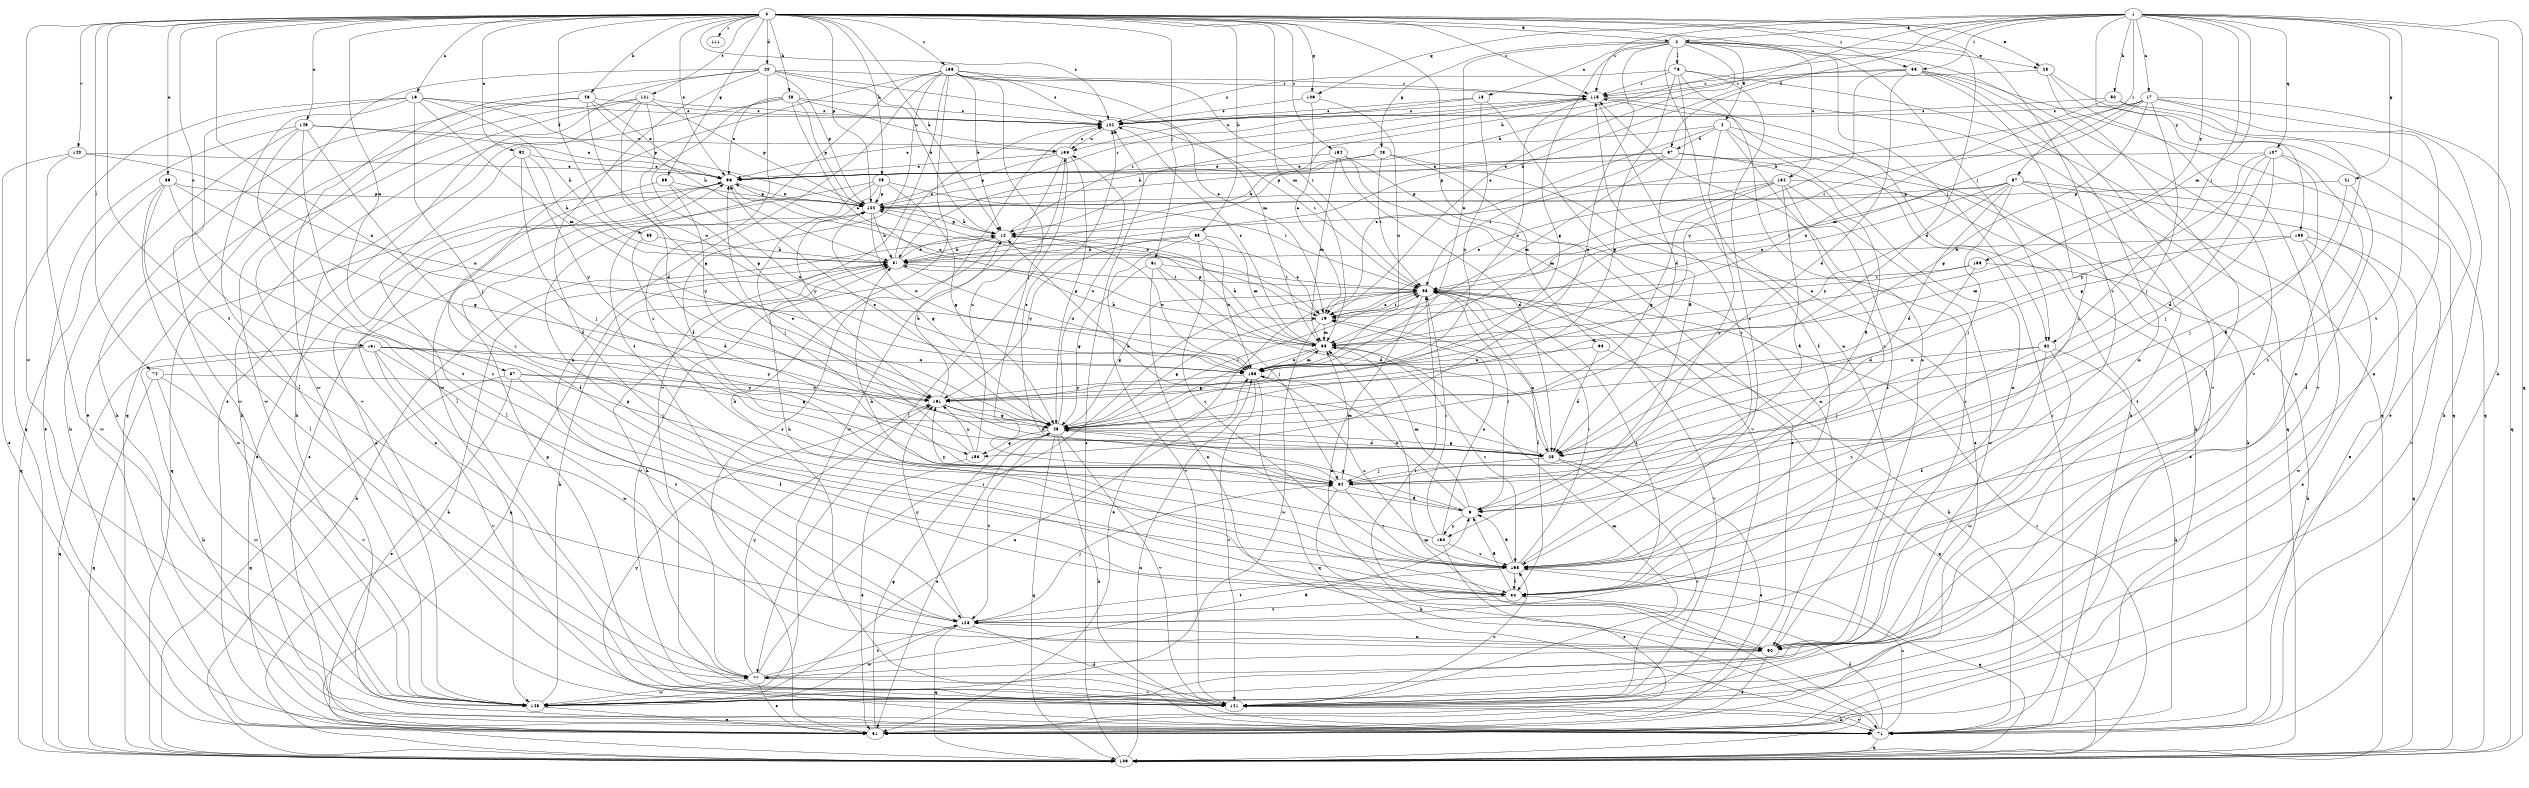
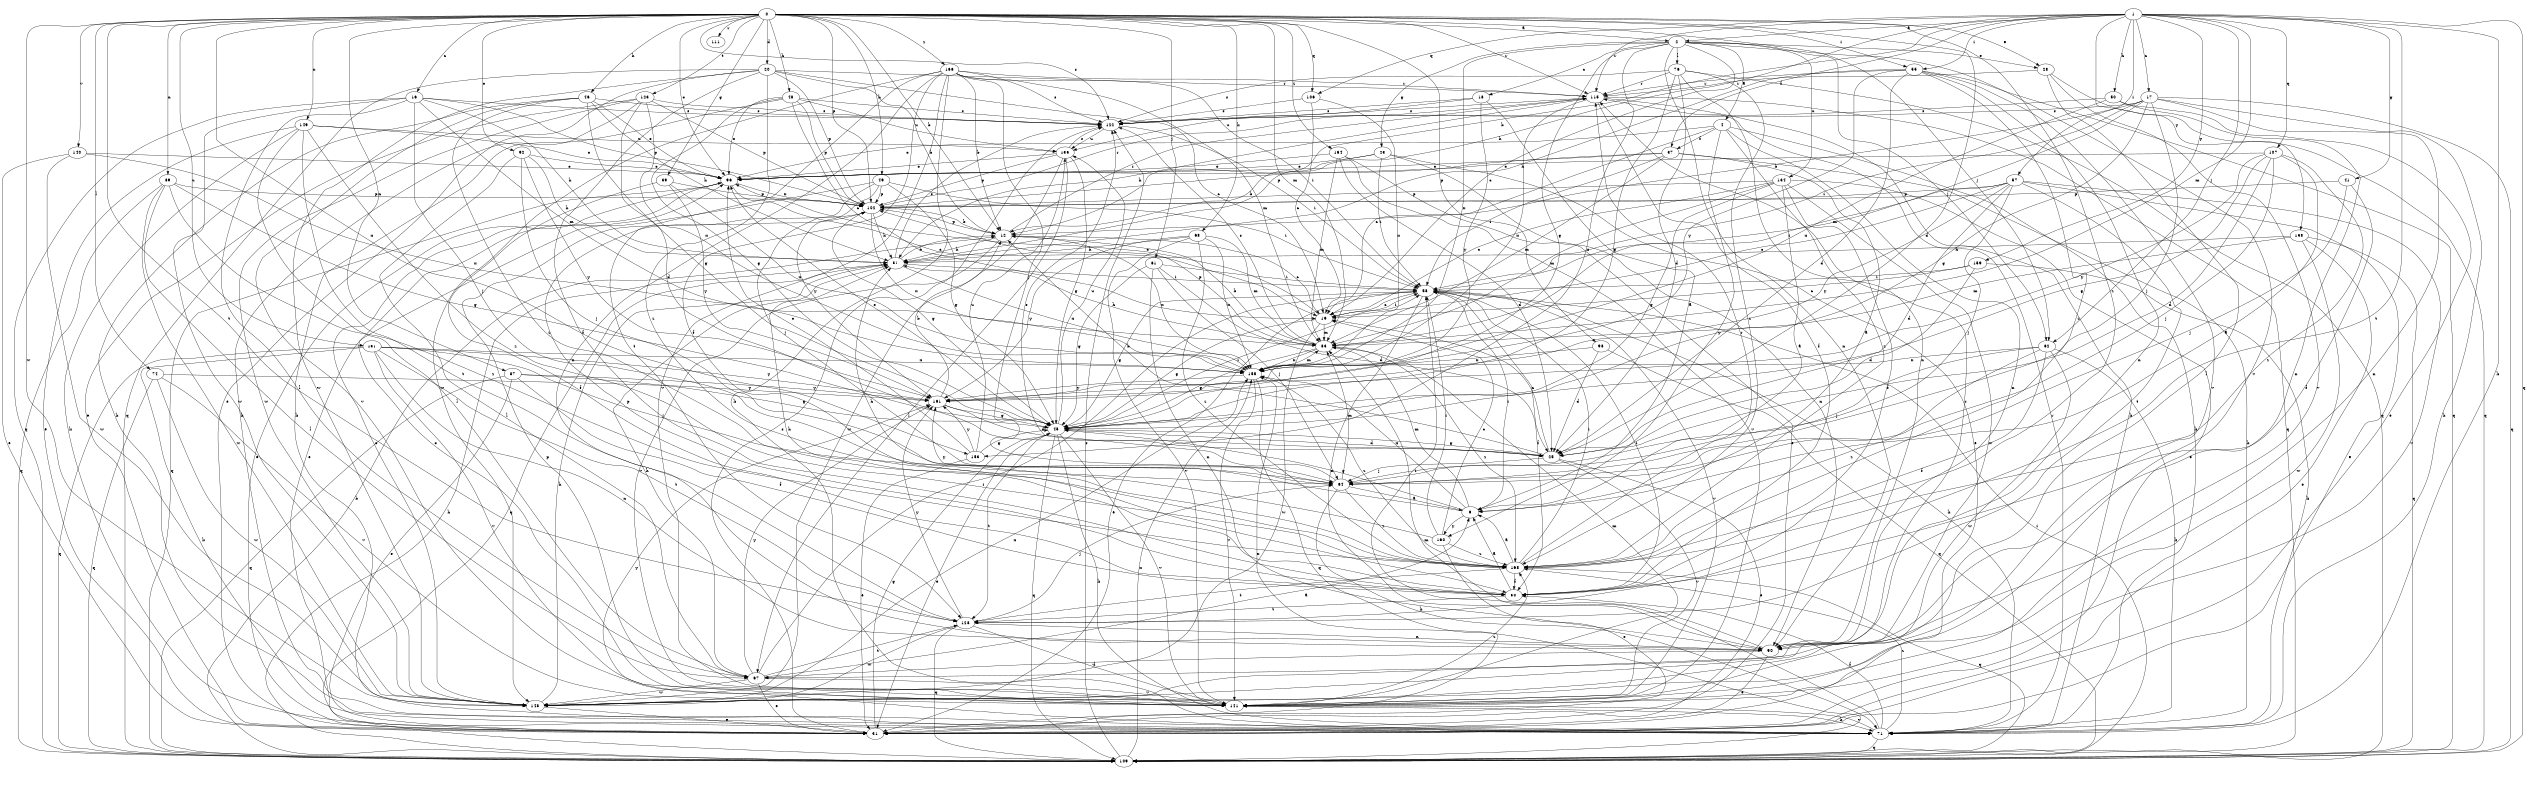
  strict digraph {
    fontname="DejaVu Serif"
    node [fontname="DejaVu Serif"]
    edge [fontname="DejaVu Serif"]
    0
    2
    12
    16
    20
    25
    28
-   35
    39
    46
    48
    49
    55
    61
    62
    68
    74
    83
    87
    89
    92
    96
    98
    102
    106
    111
    115
    122
-   123 [label=121]
+   123
    128
    131
    140
    148
    149
    153
    164
    166
    168
    4
    18
    19
    43
    45
    76
    90
    134
    141
    155
    51
    109
    64
-   77
+   77 [label=67]
    31
    n54 [label=30]
    161
    71
    135
    58
    6
    1
    17
    37
    41
    50
    57
    107
    158
    159
    160
    0 -> 2 [label=a]
    0 -> 12 [label=b]
    0 -> 16 [label=c]
    0 -> 20 [label=d]
    0 -> 25 [label=d]
    0 -> 28 [label=e]
-   0 -> 35 [label=f]
    0 -> 39 [label=g]
    0 -> 46 [label=h]
    0 -> 48 [label=h]
    0 -> 49 [label=h]
    0 -> 55 [label=i]
    0 -> 61 [label=j]
    0 -> 62 [label=j]
    0 -> 68 [label=k]
    0 -> 74 [label=l]
    0 -> 83 [label=m]
    0 -> 87 [label=n]
    0 -> 89 [label=n]
    0 -> 92 [label=o]
    0 -> 96 [label=o]
    0 -> 98 [label=p]
    0 -> 102 [label=p]
    0 -> 106 [label=q]
    0 -> 111 [label=r]
    0 -> 115 [label=r]
    0 -> 122 [label=s]
    0 -> 123 [label=t]
    0 -> 128 [label=t]
    0 -> 131 [label=u]
    0 -> 140 [label=v]
    0 -> 148 [label=w]
    0 -> 149 [label=x]
    0 -> 153 [label=x]
    0 -> 164 [label=z]
    0 -> 166 [label=z]
    0 -> 168 [label=z]
    2 -> 28 [label=e]
    2 -> 62 [label=j]
    2 -> 153 [label=x]
    2 -> 4 [label=a]
    2 -> 18 [label=c]
    2 -> 19 [label=c]
    2 -> 43 [label=g]
    2 -> 45 [label=g]
    2 -> 76 [label=l]
    2 -> 90 [label=n]
    2 -> 134 [label=u]
    2 -> 141 [label=v]
    2 -> 155 [label=x]
    12 -> 102 [label=p]
    12 -> 115 [label=r]
    12 -> 19 [label=c]
    12 -> 141 [label=v]
    12 -> 155 [label=x]
    12 -> 51 [label=h]
    16 -> 83 [label=m]
    16 -> 102 [label=p]
    16 -> 122 [label=s]
    16 -> 148 [label=w]
    16 -> 51 [label=h]
    16 -> 109 [label=q]
    16 -> 64 [label=j]
    16 -> 77 [label=l]
    20 -> 12 [label=b]
    20 -> 102 [label=p]
    20 -> 115 [label=r]
    20 -> 148 [label=w]
    20 -> 168 [label=z]
    20 -> 19 [label=c]
    20 -> 109 [label=q]
    20 -> 31 [label=e]
    20 -> n54 [label=f]
    25 -> 12 [label=b]
    25 -> 19 [label=c]
    25 -> 45 [label=g]
    25 -> 141 [label=v]
    25 -> 64 [label=j]
    25 -> 31 [label=e]
    28 -> 115 [label=r]
    28 -> 141 [label=v]
    28 -> 109 [label=q]
    28 -> 77 [label=l]
-   35 -> 25 [label=d]
-   35 -> 51 [label=h]
    39 -> 102 [label=p]
    39 -> 155 [label=x]
    39 -> n54 [label=f]
    39 -> 161 [label=y]
    46 -> 96 [label=o]
    46 -> 122 [label=s]
+   46 -> 168 [label=z]
    46 -> 45 [label=g]
    46 -> 141 [label=v]
    46 -> 51 [label=h]
    46 -> 71 [label=k]
    48 -> 96 [label=o]
    48 -> 102 [label=p]
    48 -> 122 [label=s]
    48 -> 19 [label=c]
    48 -> 45 [label=g]
    48 -> 71 [label=k]
    48 -> 135 [label=u]
    49 -> 102 [label=p]
    49 -> 45 [label=g]
    49 -> 64 [label=j]
    49 -> 31 [label=e]
    49 -> 161 [label=y]
    49 -> 58 [label=i]
    55 -> 25 [label=d]
    55 -> 115 [label=r]
    55 -> 168 [label=z]
    55 -> 90 [label=n]
    55 -> 141 [label=v]
    55 -> 51 [label=h]
    55 -> 109 [label=q]
    55 -> 161 [label=y]
    61 -> 25 [label=d]
    61 -> 45 [label=g]
    61 -> 90 [label=n]
    61 -> 64 [label=j]
    61 -> 58 [label=i]
    62 -> 148 [label=w]
    62 -> 168 [label=z]
    62 -> 155 [label=x]
    62 -> 64 [label=j]
    62 -> n54 [label=f]
    62 -> 71 [label=k]
    68 -> 83 [label=m]
    68 -> 168 [label=z]
    68 -> 141 [label=v]
    68 -> 155 [label=x]
    68 -> 51 [label=h]
    68 -> 161 [label=y]
    74 -> 148 [label=w]
    74 -> 141 [label=v]
    74 -> 109 [label=q]
    74 -> 161 [label=y]
    83 -> 12 [label=b]
    83 -> 102 [label=p]
    83 -> 122 [label=s]
    83 -> 168 [label=z]
    83 -> 45 [label=g]
    83 -> 155 [label=x]
    83 -> 51 [label=h]
    87 -> 45 [label=g]
    87 -> 109 [label=q]
    87 -> 31 [label=e]
    87 -> n54 [label=f]
    87 -> 161 [label=y]
    89 -> 102 [label=p]
    89 -> 148 [label=w]
    89 -> 168 [label=z]
    89 -> 45 [label=g]
    89 -> 109 [label=q]
    89 -> 77 [label=l]
    92 -> 96 [label=o]
    92 -> 51 [label=h]
    92 -> 64 [label=j]
    92 -> 77 [label=l]
    92 -> 161 [label=y]
    96 -> 102 [label=x]
    96 -> 19 [label=c]
    96 -> 109 [label=q]
    96 -> 31 [label=e]
    98 -> 25 [label=d]
    98 -> 155 [label=x]
    98 -> 109 [label=q]
    102 -> 12 [label=b]
    102 -> 115 [label=r]
    102 -> 45 [label=g]
    102 -> 155 [label=x]
    102 -> 51 [label=h]
    106 -> 122 [label=s]
    106 -> 19 [label=c]
    106 -> 155 [label=x]
    115 -> 122 [label=s]
    115 -> 155 [label=x]
    115 -> 51 [label=h]
    115 -> 109 [label=q]
    115 -> n54 [label=f]
    115 -> 71 [label=k]
    122 -> 135 [label=u]
    122 -> 58 [label=i]
    123 -> 25 [label=d]
    123 -> 102 [label=p]
    123 -> 122 [label=s]
    123 -> 148 [label=w]
    123 -> 155 [label=x]
    123 -> 31 [label=e]
    123 -> 71 [label=k]
    128 -> 148 [label=w]
    128 -> 90 [label=n]
    128 -> 141 [label=v]
    128 -> 109 [label=q]
    128 -> 64 [label=j]
    128 -> 161 [label=y]
    131 -> 128 [label=t]
    131 -> 90 [label=n]
    131 -> 141 [label=v]
    131 -> 155 [label=x]
    131 -> 109 [label=q]
    131 -> 64 [label=j]
    131 -> 161 [label=y]
    131 -> 71 [label=k]
    140 -> 96 [label=o]
    140 -> 148 [label=w]
    140 -> 155 [label=x]
    140 -> 31 [label=e]
    148 -> 96 [label=o]
    148 -> 115 [label=r]
    148 -> 155 [label=x]
    148 -> 51 [label=h]
    148 -> 31 [label=e]
    149 -> 96 [label=o]
    149 -> 128 [label=t]
    149 -> 168 [label=z]
    149 -> 77 [label=l]
    149 -> 31 [label=e]
    149 -> 71 [label=k]
    149 -> 135 [label=u]
    153 -> 96 [label=o]
-   45 -> 153 [label=g]
+   153 -> 45 [label=g]
    153 -> 31 [label=e]
    153 -> 161 [label=y]
    153 -> 135 [label=u]
    164 -> 25 [label=d]
    164 -> 83 [label=m]
    164 -> 96 [label=o]
    164 -> 141 [label=v]
    164 -> 31 [label=e]
    166 -> 12 [label=b]
    166 -> 83 [label=m]
    166 -> 115 [label=r]
    166 -> 122 [label=s]
    166 -> 128 [label=t]
    166 -> 148 [label=w]
    166 -> 90 [label=n]
    166 -> 141 [label=v]
    166 -> 64 [label=j]
    166 -> n54 [label=f]
    166 -> 71 [label=k]
    166 -> 58 [label=i]
    168 -> 115 [label=r]
    168 -> 128 [label=t]
    168 -> 109 [label=q]
    168 -> n54 [label=f]
    168 -> 58 [label=i]
    168 -> 6 [label=a]
    4 -> 96 [label=o]
    4 -> 168 [label=z]
    4 -> 19 [label=c]
    4 -> 90 [label=n]
    4 -> 71 [label=k]
    4 -> 37 [label=f]
    4 -> 160 [label=y]
    18 -> 122 [label=s]
    18 -> 161 [label=y]
    18 -> 135 [label=u]
    18 -> 6 [label=a]
    19 -> 83 [label=m]
    19 -> 96 [label=o]
    19 -> 148 [label=w]
    19 -> 45 [label=g]
    19 -> 58 [label=i]
    43 -> 12 [label=b]
    43 -> 96 [label=o]
    43 -> 90 [label=n]
    43 -> 31 [label=e]
    43 -> 58 [label=i]
    45 -> 25 [label=d]
    45 -> 96 [label=o]
    45 -> 128 [label=t]
    45 -> 141 [label=v]
    45 -> 109 [label=q]
    45 -> 31 [label=e]
    45 -> 71 [label=k]
    45 -> 135 [label=u]
    45 -> 58 [label=i]
    76 -> 25 [label=d]
    76 -> 115 [label=r]
    76 -> 122 [label=s]
    76 -> 168 [label=z]
    76 -> 45 [label=g]
    76 -> 90 [label=n]
    76 -> 109 [label=q]
    90 -> 77 [label=l]
    90 -> 31 [label=e]
    90 -> 58 [label=i]
    134 -> 83 [label=m]
    134 -> 102 [label=p]
    134 -> 148 [label=w]
    134 -> 19 [label=c]
    134 -> 45 [label=g]
    134 -> 31 [label=e]
    134 -> n54 [label=f]
    134 -> 6 [label=a]
    141 -> 83 [label=m]
    141 -> 96 [label=o]
    141 -> 102 [label=p]
    141 -> 168 [label=z]
    141 -> 71 [label=k]
    155 -> 83 [label=m]
    155 -> 168 [label=z]
    155 -> 141 [label=v]
    155 -> 109 [label=q]
    155 -> 161 [label=y]
    51 -> 12 [label=b]
    51 -> 122 [label=s]
    51 -> 155 [label=x]
    51 -> 109 [label=q]
    51 -> 58 [label=i]
    109 -> 12 [label=b]
    109 -> 122 [label=s]
    109 -> 155 [label=x]
    109 -> 51 [label=h]
    109 -> 58 [label=i]
    64 -> 83 [label=m]
    64 -> 122 [label=s]
    64 -> 168 [label=z]
    64 -> 71 [label=k]
    64 -> 6 [label=a]
    77 -> 128 [label=t]
    77 -> 148 [label=w]
    77 -> 141 [label=v]
    77 -> 51 [label=h]
    77 -> 31 [label=e]
    77 -> 161 [label=y]
    77 -> 58 [label=i]
    77 -> 6 [label=a]
    31 -> 122 [label=s]
    31 -> 45 [label=g]
+   31 -> 155 [label=x]
    n54 -> 102 [label=p]
    n54 -> 128 [label=t]
    n54 -> 51 [label=h]
    n54 -> 58 [label=i]
    n54 -> 6 [label=a]
    161 -> 12 [label=b]
    161 -> 25 [label=d]
    161 -> 45 [label=g]
    71 -> 83 [label=m]
    71 -> 115 [label=r]
    71 -> 168 [label=z]
    71 -> 141 [label=v]
    71 -> 109 [label=q]
    71 -> n54 [label=f]
    71 -> 161 [label=y]
    135 -> 96 [label=o]
    135 -> 102 [label=p]
    135 -> 122 [label=s]
    135 -> 148 [label=w]
    135 -> 45 [label=g]
    135 -> 77 [label=l]
    58 -> 19 [label=c]
    58 -> 45 [label=g]
    58 -> 90 [label=n]
    58 -> 141 [label=v]
    58 -> 31 [label=e]
    58 -> n54 [label=f]
    58 -> 71 [label=k]
    6 -> 83 [label=m]
    6 -> 45 [label=g]
    6 -> 155 [label=x]
    6 -> 161 [label=y]
    6 -> 58 [label=i]
    6 -> 160 [label=y]
    1 -> 2 [label=a]
    1 -> 12 [label=b]
    1 -> 55 [label=i]
    1 -> 62 [label=j]
    1 -> 83 [label=m]
    1 -> 106 [label=q]
    1 -> 115 [label=r]
    1 -> 128 [label=t]
    1 -> 51 [label=h]
    1 -> 109 [label=q]
    1 -> 71 [label=k]
    1 -> 17 [label=c]
    1 -> 37 [label=f]
    1 -> 41 [label=g]
    1 -> 50 [label=h]
    1 -> 57 [label=i]
    1 -> 107 [label=q]
    1 -> 158 [label=y]
    1 -> 159 [label=y]
    17 -> 12 [label=b]
    17 -> 83 [label=m]
    17 -> 122 [label=s]
    17 -> 45 [label=g]
    17 -> 90 [label=n]
    17 -> 109 [label=q]
    17 -> 64 [label=j]
    17 -> 71 [label=k]
    17 -> 58 [label=i]
    37 -> 83 [label=m]
    37 -> 96 [label=o]
    37 -> 102 [label=p]
    37 -> 71 [label=k]
    37 -> 58 [label=i]
    37 -> 6 [label=a]
    41 -> 102 [label=p]
    41 -> 64 [label=j]
    41 -> n54 [label=f]
    50 -> 122 [label=s]
    50 -> 90 [label=n]
    50 -> 155 [label=x]
    50 -> 31 [label=e]
    57 -> 25 [label=d]
    57 -> 102 [label=p]
    57 -> 128 [label=t]
    57 -> 19 [label=c]
    57 -> 141 [label=v]
    57 -> 64 [label=j]
    57 -> 31 [label=e]
    57 -> 161 [label=y]
    57 -> 58 [label=i]
    107 -> 25 [label=d]
    107 -> 96 [label=o]
    107 -> 168 [label=z]
    107 -> 45 [label=g]
    107 -> 64 [label=j]
    107 -> 161 [label=y]
    107 -> 6 [label=a]
    158 -> 83 [label=m]
    158 -> 148 [label=w]
    158 -> 51 [label=h]
    158 -> 109 [label=q]
    158 -> 31 [label=e]
    159 -> 25 [label=d]
    159 -> 19 [label=c]
    159 -> 71 [label=k]
    159 -> 58 [label=i]
    160 -> 168 [label=z]
    160 -> 19 [label=c]
    160 -> 51 [label=h]
    160 -> 31 [label=e]
    160 -> 58 [label=i]
  }
